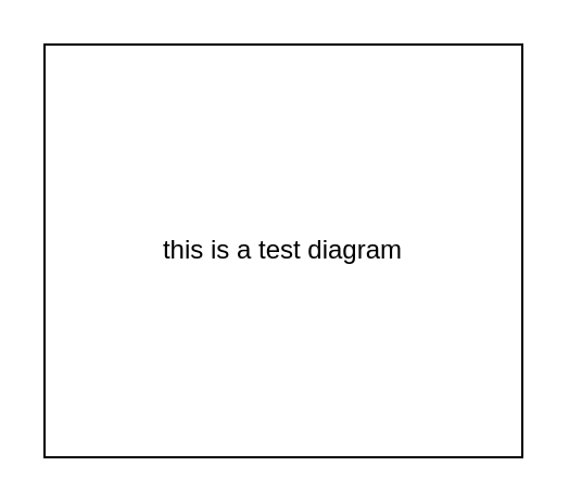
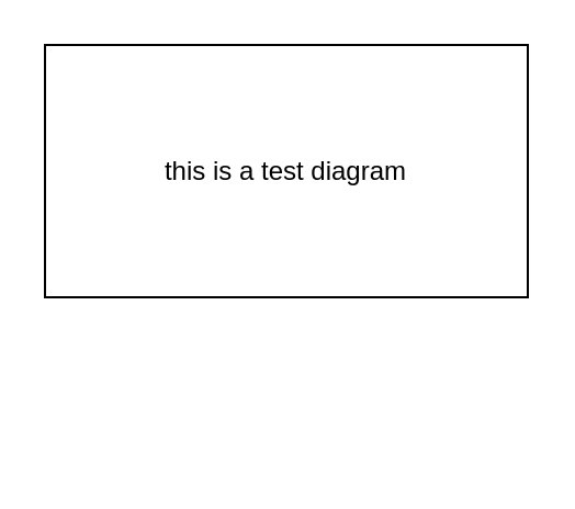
  <mxCell id="0" />
  <mxCell id="1" parent="0" />
- <mxCell id="2" value="this is a test diagram&lt;br&gt;" style="rounded=0;whiteSpace=wrap;html=1;" vertex="1" parent="1"><mxGeometry x="20" y="20" width="220" height="190" as="geometry" /></mxCell>
+ <mxCell id="2" value="this is a test diagram&lt;br&gt;" style="rounded=0;whiteSpace=wrap;html=1;" vertex="1" parent="1"><mxGeometry x="20" y="20" width="220" height="115" as="geometry" /></mxCell>
